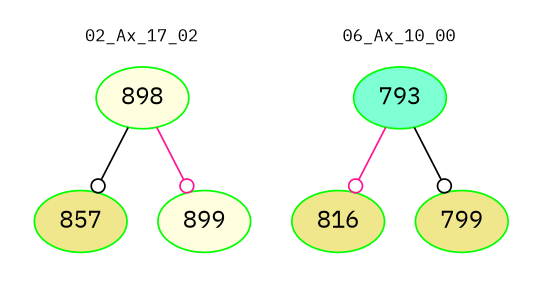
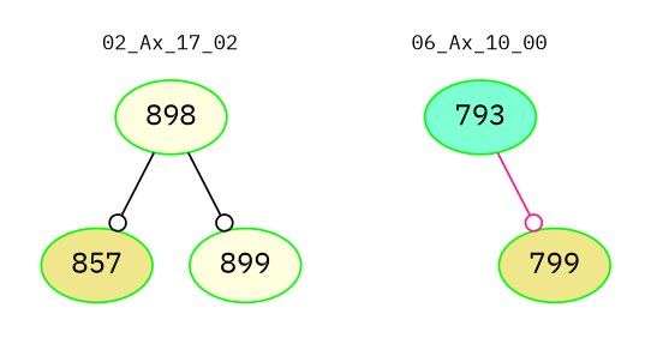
  digraph {
    fontname="IBM Plex Mono"
    node [color=green fillcolor=khaki fontname="IBM Plex Mono" style=filled]
    edge [arrowhead=odot color=black fontname="IBM Plex Mono"]
    n1 [fillcolor=lightyellow label=898]
    n2 [label=857]
    n3 [fillcolor=lightyellow label=899]
    n4 [fillcolor=aquamarine label=793]
-   n5 [label=816]
    n6 [label=799]
    subgraph cluster_1 {
      color=white
      fontsize=10
      label="02_Ax_17_02"
      n1
      n2
      n3
    }
    subgraph cluster_2 {
      color=white
      fontsize=10
      label="06_Ax_10_00"
      n4
-     n5
      n6
    }
    n1 -> n2
-   n1 -> n3 [color=deeppink]
-   n4 -> n5 [color=deeppink]
-   n4 -> n6
+   n1 -> n3
+   n4 -> n6 [color=deeppink]
  }
